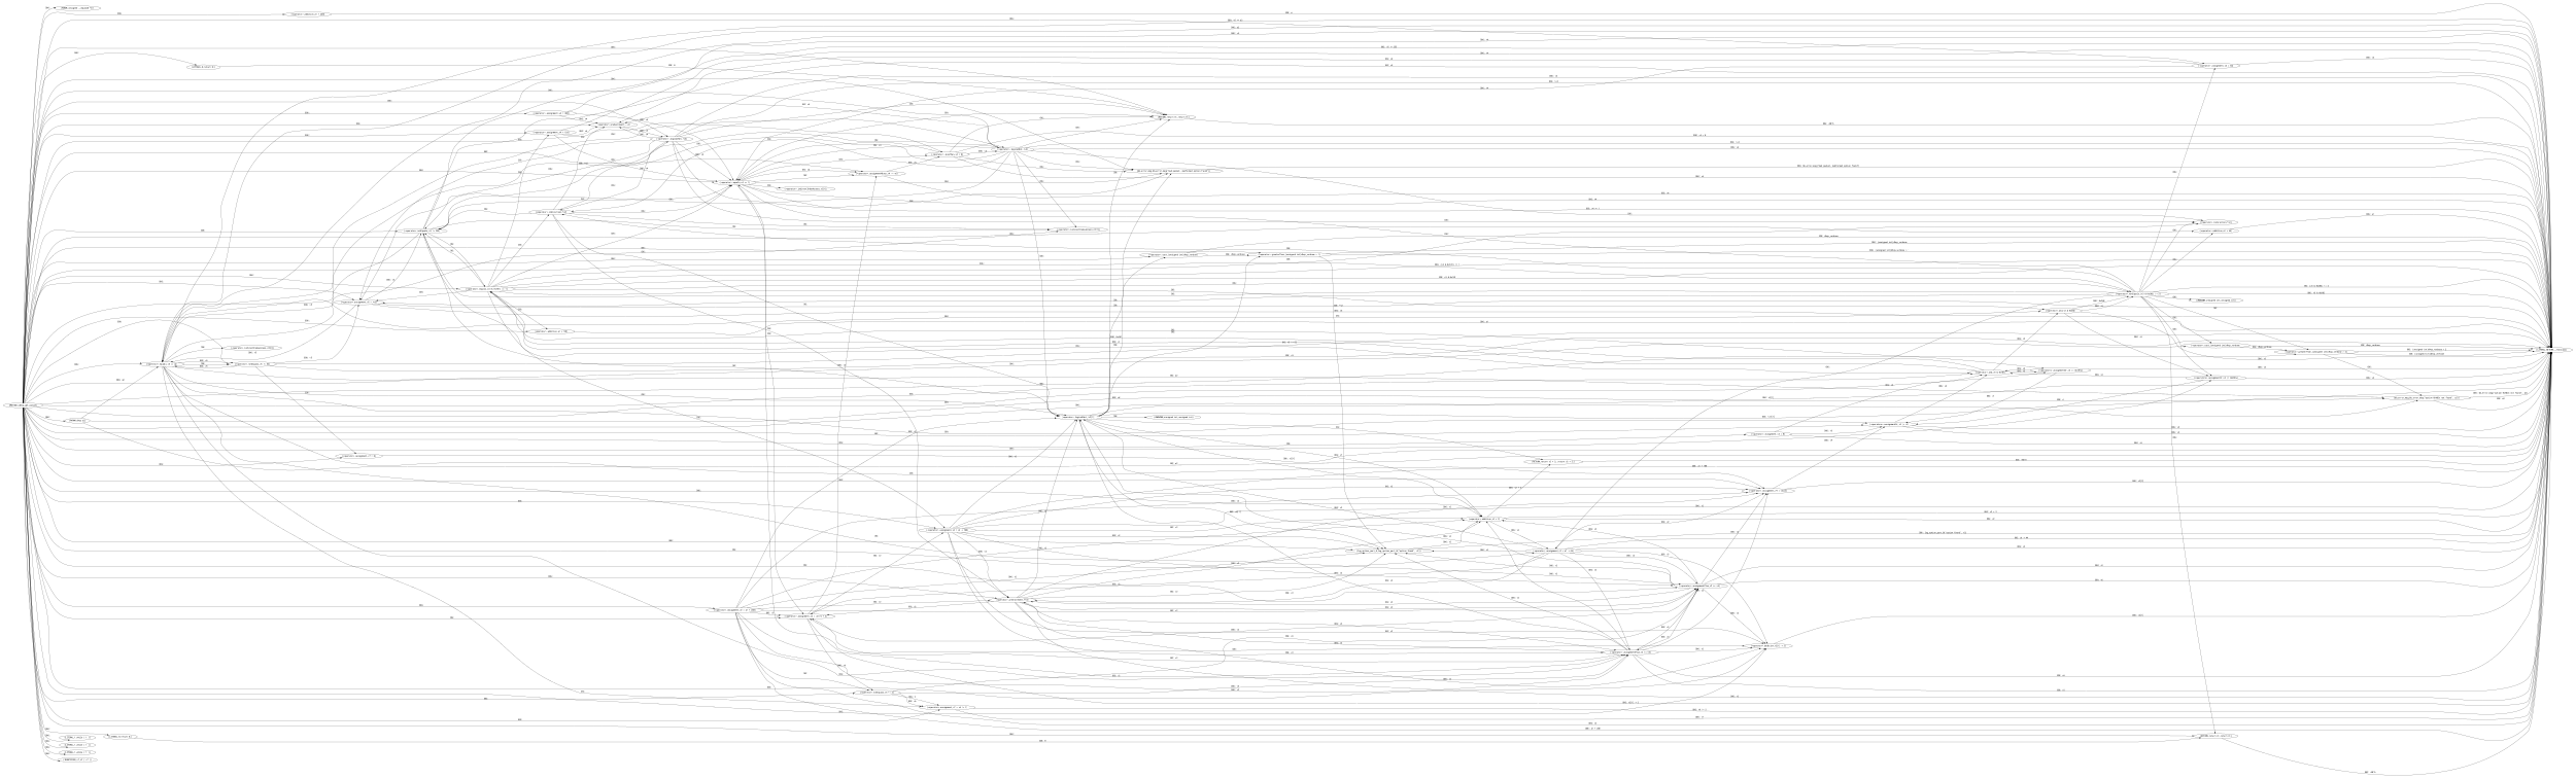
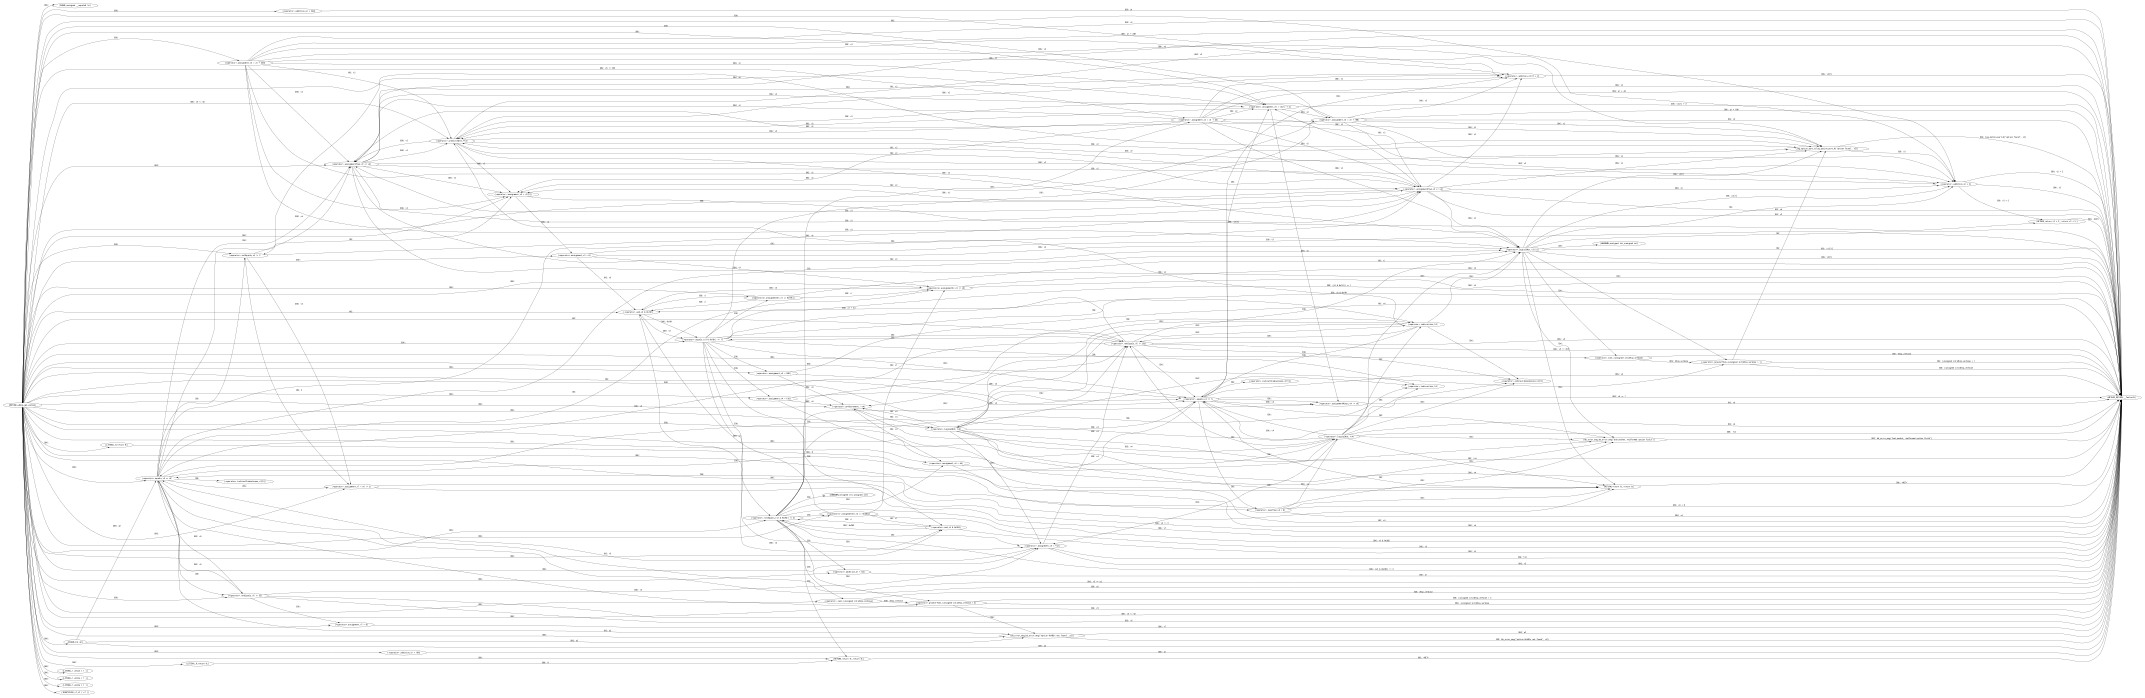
  digraph {
    fontname="Roboto Mono"
    rankdir=LR
    node [fontname="Roboto Mono"]
    edge [fontname="Roboto Mono"]
    n1 [label="(METHOD,udhcp_get_option)"]
    n2 [label="(PARAM,unsigned __equals8 *a1)"]
-   n3 [label="(PARAM,dhcp a2)"]
+   n3 [label="(PARAM,int a2)"]
    n4 [label="(<operator>.assignment,v2 = a1 + 240)"]
    n5 [label="(<operator>.addition,a1 + 240)"]
    n6 [label="(<operator>.assignment,v3 = 0)"]
    n7 [label="(<operator>.assignment,v4 = 388)"]
    n8 [label="(LITERAL,1,while ( 1 ))"]
    n9 [label="(LITERAL,1,while ( 1 ))"]
    n10 [label="(LITERAL,1,while ( 1 ))"]
    n11 [label="(<operator>.assignment,v5 = *v2)"]
    n12 [label="(<operator>.preDecrement,--v4)"]
    n13 [label="(<operator>.preIncrement,++v2)"]
    n14 [label="(<operator>.logicalNot,!v4)"]
    n15 [label="(<operator>.notEquals,v5 != 255)"]
    n16 [label="(<operator>.equals,(v3 & 0x101) == 1)"]
    n17 [label="(<operator>.and,v3 & 0x101)"]
    n18 [label="(<operators>.assignmentOr,v3 |= 0x101u)"]
    n19 [label="(<operator>.assignment,v2 = a1 + 108)"]
    n20 [label="(<operator>.addition,a1 + 108)"]
    n21 [label="(<operator>.assignment,v4 = 128)"]
    n22 [label="(<operator>.notEquals,(v3 & 0x202) != 2)"]
    n23 [label="(<operator>.and,v3 & 0x202)"]
    n24 [label="(<operator>.greaterThan,(unsigned int)dhcp_verbose > 2)"]
    n25 [label="(<operator>.cast,(unsigned int)dhcp_verbose)"]
    n26 [label="(bb_error_msg,bb_error_msg(\"option 0x%02x not found\", a2))"]
    n27 [label="(RETURN,return 0;,return 0;)"]
    n28 [label="(LITERAL,0,return 0;)"]
    n29 [label="(<operators>.assignmentOr,v3 |= 0x202u)"]
    n30 [label="(<operator>.assignment,v2 = a1 + 44)"]
    n31 [label="(<operator>.addition,a1 + 44)"]
    n32 [label="(<operator>.assignment,v4 = 64)"]
    n33 [label="(<operator>.equals,v4 == 1)"]
    n34 [label="(<operator>.assignment,v6 = v2[1] + 2)"]
    n35 [label="(<operator>.addition,v2[1] + 2)"]
    n36 [label="(<operator>.assignmentMinus,v4 -= v6)"]
    n37 [label="(<operator>.lessThan,v4 < 0)"]
    n38 [label="(<operator>.equals,v5 == a2)"]
    n39 [label="(<operator>.assignment,v7 = v6 != 2)"]
    n40 [label="(<operator>.notEquals,v6 != 2)"]
    n41 [label="(<operator>.notEquals,v5 != 52)"]
    n42 [label="(<operator>.assignment,v7 = 0)"]
    n43 [label="(IDENTIFIER,v7,if ( v7 ))"]
    n44 [label="(<operator>.assignment,v9 = v2[2])"]
    n45 [label="(<operator>.assignmentPlus,v2 += v6)"]
    n46 [label="(<operators>.assignmentOr,v3 |= v9)"]
    n47 [label="(<operator>.assignmentPlus,v2 += v6)"]
    n48 [label="(<operator>.logicalNot,!v4)"]
    n49 [label="(bb_error_msg,bb_error_msg(\"bad packet, malformed option field\"))"]
    n50 [label="(RETURN,return 0;,return 0;)"]
    n51 [label="(LITERAL,0,return 0;)"]
    n52 [label="(<operator>.greaterThan,(unsigned int)dhcp_verbose > 1)"]
    n53 [label="(<operator>.cast,(unsigned int)dhcp_verbose)"]
    n54 [label="(log_option_part_0,log_option_part_0(\"option found\", v2))"]
    n55 [label="(<operator>.addition,v2 + 2)"]
-   n56 [label="(LITERAL_RETURN,__fastcall)"]
+   n56 [label="(METHOD_RETURN,__fastcall)"]
    n57 [label="(<operator>.logicalNot,!v2[1])"]
    n58 [label="(<operator>.indirection,*v2)"]
    n59 [label="(<operator>.indirection,*v2)"]
    n60 [label="(<operator>.indirectIndexAccess,v2[1])"]
    n61 [label="(UNKNOWN,unsigned int,unsigned int)"]
    n62 [label="(<operator>.indirectIndexAccess,v2[1])"]
    n63 [label="(<operator>.indirectIndexAccess,v2[2])"]
    n64 [label="(RETURN,return v2 + 2;,return v2 + 2;)"]
    n65 [label="(UNKNOWN,unsigned int,unsigned int)"]
    n1 -> n2 [label="DDG: "]
    n1 -> n3 [label="DDG: "]
    n1 -> n4 [label="DDG: "]
    n1 -> n5 [label="DDG: "]
    n1 -> n6 [label="DDG: "]
    n1 -> n7 [label="DDG: "]
    n1 -> n8 [label="DDG: "]
    n1 -> n9 [label="DDG: "]
    n1 -> n10 [label="DDG: "]
    n1 -> n11 [label="DDG: "]
    n1 -> n12 [label="DDG: "]
-   n1 -> n13 [label="DDG: "]
+   n1 -> n13 [label="DDG: v5 != 52"]
    n1 -> n14 [label="DDG: "]
    n1 -> n15 [label="DDG: "]
    n1 -> n16 [label="DDG: "]
    n1 -> n17 [label="DDG: "]
-   n1 -> n18 [label="DDG: "]
+   n18 -> n1 [label="DDG: "]
    n1 -> n19 [label="DDG: "]
    n1 -> n20 [label="DDG: "]
    n1 -> n21 [label="DDG: "]
    n1 -> n22 [label="DDG: "]
    n1 -> n23 [label="DDG: "]
    n1 -> n24 [label="DDG: "]
    n1 -> n25 [label="DDG: "]
    n1 -> n26 [label="DDG: "]
    n1 -> n27 [label="DDG: "]
    n1 -> n28 [label="DDG: "]
    n1 -> n29 [label="DDG: "]
-   n1 -> n30 [label="DDG: "]
+   n1 -> n30 [label="DDG: v5 != 255"]
    n1 -> n31 [label="DDG: "]
    n1 -> n32 [label="DDG: "]
    n1 -> n33 [label="DDG: "]
    n1 -> n34 [label="DDG: "]
    n1 -> n35 [label="DDG: "]
    n1 -> n36 [label="DDG: "]
    n1 -> n37 [label="DDG: "]
    n1 -> n38 [label="DDG: "]
    n1 -> n39 [label="DDG: "]
    n1 -> n40 [label="DDG: "]
    n1 -> n41 [label="DDG: "]
    n1 -> n42 [label="DDG: "]
    n1 -> n43 [label="DDG: "]
    n1 -> n44 [label="DDG: "]
    n1 -> n45 [label="DDG: "]
    n1 -> n46 [label="DDG: "]
    n1 -> n47 [label="DDG: "]
    n1 -> n48 [label="DDG: "]
    n1 -> n49 [label="DDG: "]
    n1 -> n50 [label="DDG: "]
    n1 -> n51 [label="DDG: "]
    n1 -> n52 [label="DDG: "]
    n1 -> n53 [label="DDG: "]
    n1 -> n54 [label="DDG: "]
    n1 -> n55 [label="DDG: "]
    n3 -> n26 [label="DDG: a2"]
    n3 -> n38 [label="DDG: a2"]
    n3 -> n56 [label="DDG: a2"]
    n4 -> n13 [label="DDG: v2"]
    n4 -> n34 [label="DDG: v2"]
    n4 -> n35 [label="DDG: v2"]
    n4 -> n44 [label="DDG: v2"]
    n4 -> n45 [label="DDG: v2"]
    n4 -> n47 [label="DDG: v2"]
    n4 -> n54 [label="DDG: v2"]
    n4 -> n55 [label="DDG: v2"]
    n4 -> n56 [label="DDG: v2"]
    n4 -> n56 [label="DDG: a1 + 240"]
    n4 -> n57 [label="DDG: v2"]
    n5 -> n56 [label="DDG: a1"]
    n6 -> n17 [label="DDG: v3"]
    n6 -> n46 [label="DDG: v3"]
    n6 -> n56 [label="DDG: v3"]
    n7 -> n12 [label="DDG: v4"]
    n7 -> n33 [label="DDG: v4"]
    n7 -> n56 [label="DDG: v4"]
    n11 -> n15 [label="DDG: v5"]
    n11 -> n38 [label="DDG: v5"]
    n11 -> n56 [label="DDG: *v2"]
    n11 -> n56 [label="DDG: v5"]
    n12 -> n14 [label="DDG: v4"]
-   n13 -> n34 [label="DDG: v2"]
+   n34 -> n13 [label="DDG: v2"]
    n13 -> n35 [label="DDG: v2"]
    n13 -> n44 [label="DDG: v2"]
    n13 -> n45 [label="DDG: v2"]
    n13 -> n47 [label="DDG: v2"]
    n13 -> n54 [label="DDG: v2"]
    n13 -> n55 [label="DDG: v2"]
    n13 -> n56 [label="DDG: v2"]
    n13 -> n57 [label="DDG: v2"]
    n14 -> n11 [label="CDG: "]
    n14 -> n12 [label="DDG: v4"]
    n14 -> n15 [label="CDG: "]
    n14 -> n33 [label="DDG: v4"]
    n14 -> n49 [label="CDG: "]
    n14 -> n50 [label="CDG: "]
    n14 -> n56 [label="DDG: !v4"]
    n14 -> n56 [label="DDG: v4"]
    n14 -> n58 [label="CDG: "]
    n14 -> n59 [label="CDG: "]
    n15 -> n16 [label="CDG: "]
-   n15 -> n17 [label="CDG: "]
+   n15 -> n17 [label="DDG: a1 + 44"]
    n15 -> n33 [label="CDG: "]
    n15 -> n38 [label="DDG: v5"]
    n15 -> n56 [label="DDG: v5"]
    n15 -> n56 [label="DDG: v5 != 255"]
    n15 -> n57 [label="CDG: "]
    n15 -> n60 [label="CDG: "]
    n16 -> n11 [label="CDG: "]
    n16 -> n15 [label="CDG: "]
    n16 -> n18 [label="CDG: "]
    n16 -> n19 [label="CDG: "]
-   n16 -> n20 [label="CDG: "]
+   n16 -> n7 [label="CDG: "]
    n16 -> n21 [label="CDG: "]
    n16 -> n22 [label="CDG: "]
    n16 -> n23 [label="CDG: "]
    n16 -> n33 [label="CDG: "]
    n16 -> n56 [label="DDG: (v3 & 0x101) == 1"]
    n16 -> n56 [label="DDG: v3 & 0x101"]
    n16 -> n58 [label="CDG: "]
    n16 -> n59 [label="CDG: "]
    n17 -> n16 [label="DDG: v3"]
    n17 -> n16 [label="DDG: 0x101"]
    n17 -> n18 [label="DDG: v3"]
    n17 -> n23 [label="DDG: v3"]
    n18 -> n17 [label="DDG: v3"]
    n18 -> n46 [label="DDG: v3"]
    n18 -> n56 [label="DDG: v3"]
    n19 -> n13 [label="DDG: v2"]
    n19 -> n35 [label="DDG: v2"]
    n19 -> n44 [label="DDG: v2"]
    n19 -> n45 [label="DDG: v2"]
    n19 -> n47 [label="DDG: v2"]
    n19 -> n54 [label="DDG: v2"]
    n19 -> n55 [label="DDG: v2"]
    n19 -> n56 [label="DDG: v2"]
    n19 -> n56 [label="DDG: a1 + 108"]
-   n19 -> n57 [label="DDG: v2"]
+   n6 -> n57 [label="DDG: v2"]
    n20 -> n56 [label="DDG: a1"]
    n21 -> n12 [label="DDG: v4"]
    n21 -> n33 [label="DDG: v4"]
    n21 -> n56 [label="DDG: v4"]
    n22 -> n11 [label="CDG: "]
    n22 -> n15 [label="CDG: "]
    n22 -> n24 [label="CDG: "]
    n22 -> n25 [label="CDG: "]
    n22 -> n27 [label="CDG: "]
    n22 -> n29 [label="CDG: "]
    n22 -> n30 [label="CDG: "]
    n22 -> n31 [label="CDG: "]
    n22 -> n32 [label="CDG: "]
-   n22 -> n33 [label="CDG: "]
    n22 -> n56 [label="DDG: (v3 & 0x202) != 2"]
    n22 -> n56 [label="DDG: v3 & 0x202"]
    n22 -> n58 [label="CDG: "]
    n22 -> n59 [label="CDG: "]
    n22 -> n61 [label="CDG: "]
    n23 -> n22 [label="DDG: v3"]
    n23 -> n22 [label="DDG: 0x202"]
-   n23 -> n29 [label="DDG: v3"]
+   n29 -> n23 [label="DDG: v3"]
    n23 -> n56 [label="DDG: v3"]
    n24 -> n26 [label="CDG: "]
    n24 -> n56 [label="DDG: (unsigned int)dhcp_verbose"]
    n24 -> n56 [label="DDG: (unsigned int)dhcp_verbose > 2"]
    n25 -> n24 [label="DDG: dhcp_verbose"]
    n25 -> n56 [label="DDG: dhcp_verbose"]
    n26 -> n56 [label="DDG: bb_error_msg(\"option 0x%02x not found\", a2)"]
    n26 -> n56 [label="DDG: a2"]
    n27 -> n56 [label="DDG: <RET>"]
    n28 -> n27 [label="DDG: 0"]
    n29 -> n17 [label="DDG: v3"]
    n29 -> n46 [label="DDG: v3"]
    n29 -> n56 [label="DDG: v3"]
    n30 -> n13 [label="DDG: v2"]
    n30 -> n34 [label="DDG: v2"]
    n30 -> n35 [label="DDG: v2"]
    n30 -> n44 [label="DDG: v2"]
    n30 -> n45 [label="DDG: v2"]
    n30 -> n47 [label="DDG: v2"]
    n30 -> n54 [label="DDG: v2"]
-   n55 -> n30 [label="DDG: v2"]
+   n30 -> n55 [label="DDG: v2"]
    n30 -> n56 [label="DDG: a1 + 44"]
    n30 -> n56 [label="DDG: v2"]
    n30 -> n57 [label="DDG: v2"]
    n31 -> n56 [label="DDG: a1"]
-   n32 -> n12 [label="DDG: v4"]
+   n12 -> n32 [label="DDG: v4"]
    n32 -> n33 [label="DDG: v4"]
    n32 -> n56 [label="DDG: v4"]
    n33 -> n34 [label="CDG: "]
    n33 -> n35 [label="CDG: "]
    n33 -> n36 [label="DDG: v4"]
    n33 -> n36 [label="CDG: "]
    n33 -> n37 [label="CDG: "]
    n33 -> n49 [label="CDG: "]
    n33 -> n50 [label="CDG: "]
    n33 -> n56 [label="DDG: v4"]
    n33 -> n56 [label="DDG: v4 == 1"]
    n33 -> n62 [label="CDG: "]
    n34 -> n19 [label="DDG: v2"]
    n34 -> n36 [label="DDG: v6"]
    n34 -> n40 [label="DDG: v6"]
    n34 -> n56 [label="DDG: v2[1] + 2"]
    n35 -> n56 [label="DDG: v2[1]"]
-   n36 -> n37 [label="DDG: v4"]
    n36 -> n56 [label="DDG: v6"]
-   n37 -> n38 [label="DDG: *v2"]
+   n37 -> n38 [label="CDG: "]
    n37 -> n48 [label="DDG: v4"]
    n37 -> n49 [label="CDG: "]
    n37 -> n50 [label="CDG: "]
    n37 -> n56 [label="DDG: v4"]
    n37 -> n56 [label="DDG: v4 < 0"]
    n38 -> n26 [label="DDG: a2"]
    n38 -> n39 [label="CDG: "]
-   n4 -> n40 [label="CDG: "]
+   n38 -> n40 [label="CDG: "]
    n38 -> n41 [label="DDG: v5"]
    n38 -> n41 [label="CDG: "]
    n38 -> n44 [label="CDG: "]
    n38 -> n45 [label="CDG: "]
    n38 -> n46 [label="CDG: "]
    n38 -> n47 [label="CDG: "]
    n38 -> n48 [label="CDG: "]
    n38 -> n56 [label="DDG: v5 == a2"]
    n38 -> n56 [label="DDG: a2"]
    n38 -> n56 [label="DDG: v5"]
    n38 -> n57 [label="CDG: "]
    n38 -> n60 [label="CDG: "]
    n38 -> n63 [label="CDG: "]
    n39 -> n56 [label="DDG: v6 != 2"]
    n39 -> n56 [label="DDG: v7"]
    n40 -> n39 [label="DDG: v6"]
    n40 -> n39 [label="DDG: 2"]
    n40 -> n45 [label="DDG: v6"]
    n40 -> n47 [label="DDG: v6"]
    n41 -> n11 [label="DDG: v5"]
    n41 -> n38 [label="DDG: v5"]
    n41 -> n42 [label="CDG: "]
    n41 -> n56 [label="DDG: v5 != 52"]
    n41 -> n56 [label="DDG: v5"]
    n42 -> n56 [label="DDG: v7"]
-   n44 -> n46 [label="DDG: v9"]
+   n44 -> n6 [label="DDG: v9"]
    n44 -> n56 [label="DDG: v2[2]"]
    n45 -> n13 [label="DDG: v2"]
    n45 -> n34 [label="DDG: v2"]
    n45 -> n35 [label="DDG: v2"]
    n45 -> n44 [label="DDG: v2"]
    n45 -> n47 [label="DDG: v2"]
    n45 -> n54 [label="DDG: v2"]
    n45 -> n55 [label="DDG: v2"]
    n45 -> n56 [label="DDG: v6"]
    n45 -> n56 [label="DDG: v2"]
    n45 -> n57 [label="DDG: v2"]
    n46 -> n17 [label="DDG: v3"]
    n46 -> n56 [label="DDG: v9"]
    n46 -> n56 [label="DDG: v3"]
    n47 -> n13 [label="DDG: v2"]
    n47 -> n34 [label="DDG: v2"]
    n47 -> n35 [label="DDG: v2"]
    n47 -> n44 [label="DDG: v2"]
    n47 -> n45 [label="DDG: v2"]
    n47 -> n54 [label="DDG: v2"]
    n47 -> n55 [label="DDG: v2"]
    n47 -> n56 [label="DDG: v2"]
    n47 -> n56 [label="DDG: v6"]
    n47 -> n57 [label="DDG: v2"]
    n48 -> n11 [label="CDG: "]
    n48 -> n12 [label="DDG: v4"]
    n48 -> n15 [label="CDG: "]
    n48 -> n33 [label="DDG: v4"]
    n48 -> n33 [label="CDG: "]
    n48 -> n49 [label="CDG: "]
    n48 -> n50 [label="CDG: "]
    n48 -> n56 [label="DDG: v4"]
    n48 -> n56 [label="DDG: !v4"]
    n48 -> n57 [label="CDG: "]
    n48 -> n58 [label="CDG: "]
    n48 -> n59 [label="CDG: "]
    n48 -> n60 [label="CDG: "]
    n49 -> n56 [label="DDG: bb_error_msg(\"bad packet, malformed option field\")"]
    n50 -> n56 [label="DDG: <RET>"]
    n51 -> n50 [label="DDG: 0"]
    n52 -> n54 [label="CDG: "]
    n52 -> n56 [label="DDG: (unsigned int)dhcp_verbose"]
    n52 -> n56 [label="DDG: (unsigned int)dhcp_verbose > 1"]
    n53 -> n52 [label="DDG: dhcp_verbose"]
    n53 -> n56 [label="DDG: dhcp_verbose"]
    n54 -> n55 [label="DDG: v2"]
    n54 -> n56 [label="DDG: log_option_part_0(\"option found\", v2)"]
    n55 -> n56 [label="DDG: v2 + 2"]
    n55 -> n56 [label="DDG: v2"]
    n55 -> n64 [label="DDG: v2 + 2"]
    n57 -> n49 [label="CDG: "]
    n57 -> n50 [label="CDG: "]
    n57 -> n52 [label="CDG: "]
    n57 -> n53 [label="CDG: "]
    n57 -> n54 [label="DDG: v2[1]"]
    n57 -> n55 [label="DDG: v2[1]"]
    n57 -> n55 [label="CDG: "]
    n57 -> n56 [label="DDG: !v2[1]"]
    n57 -> n56 [label="DDG: v2[1]"]
    n57 -> n64 [label="CDG: "]
    n57 -> n65 [label="CDG: "]
    n59 -> n12 [label="CDG: "]
    n59 -> n13 [label="CDG: "]
    n59 -> n14 [label="CDG: "]
    n59 -> n15 [label="CDG: "]
    n59 -> n33 [label="CDG: "]
    n59 -> n57 [label="CDG: "]
    n59 -> n60 [label="CDG: "]
    n64 -> n56 [label="DDG: <RET>"]
  }
